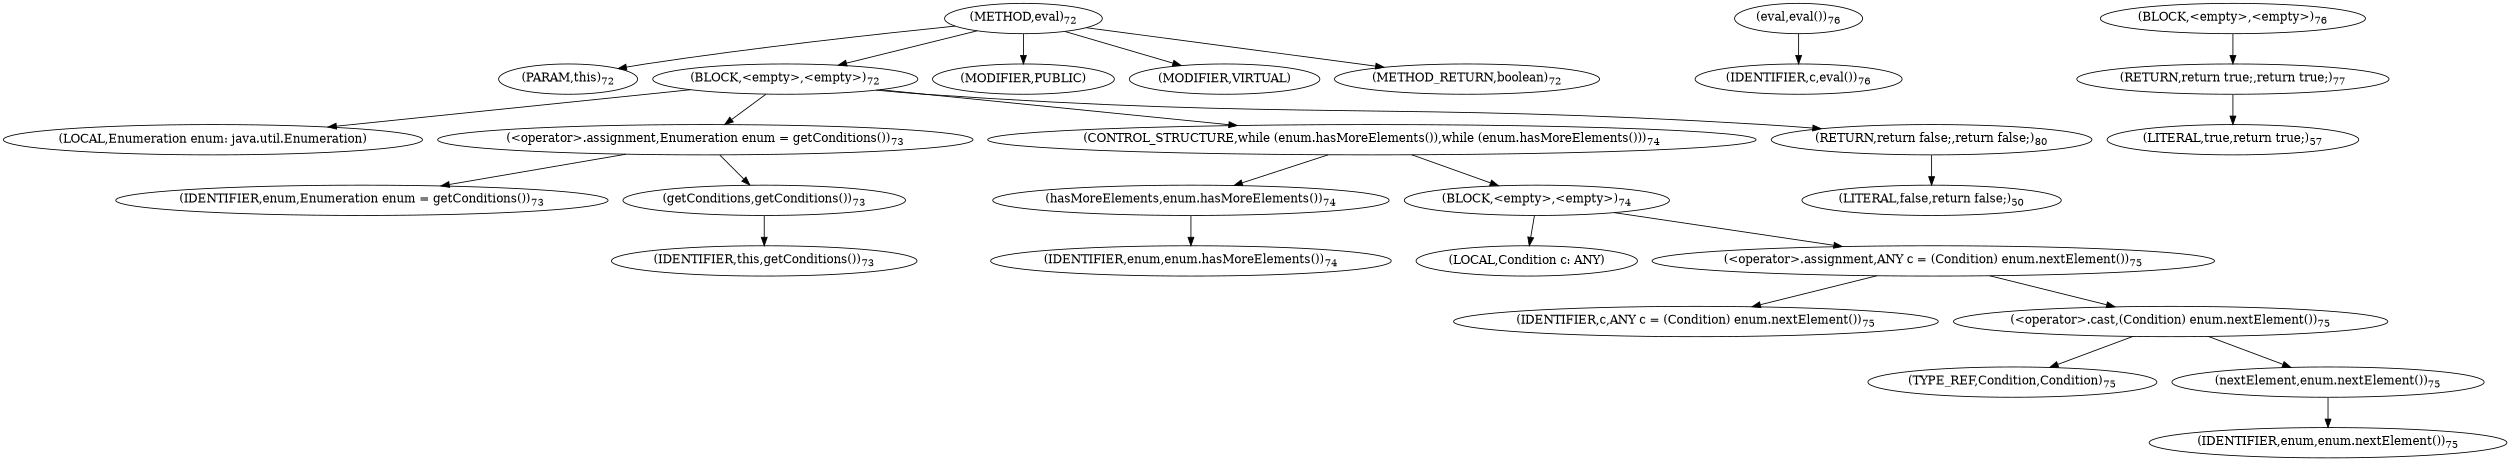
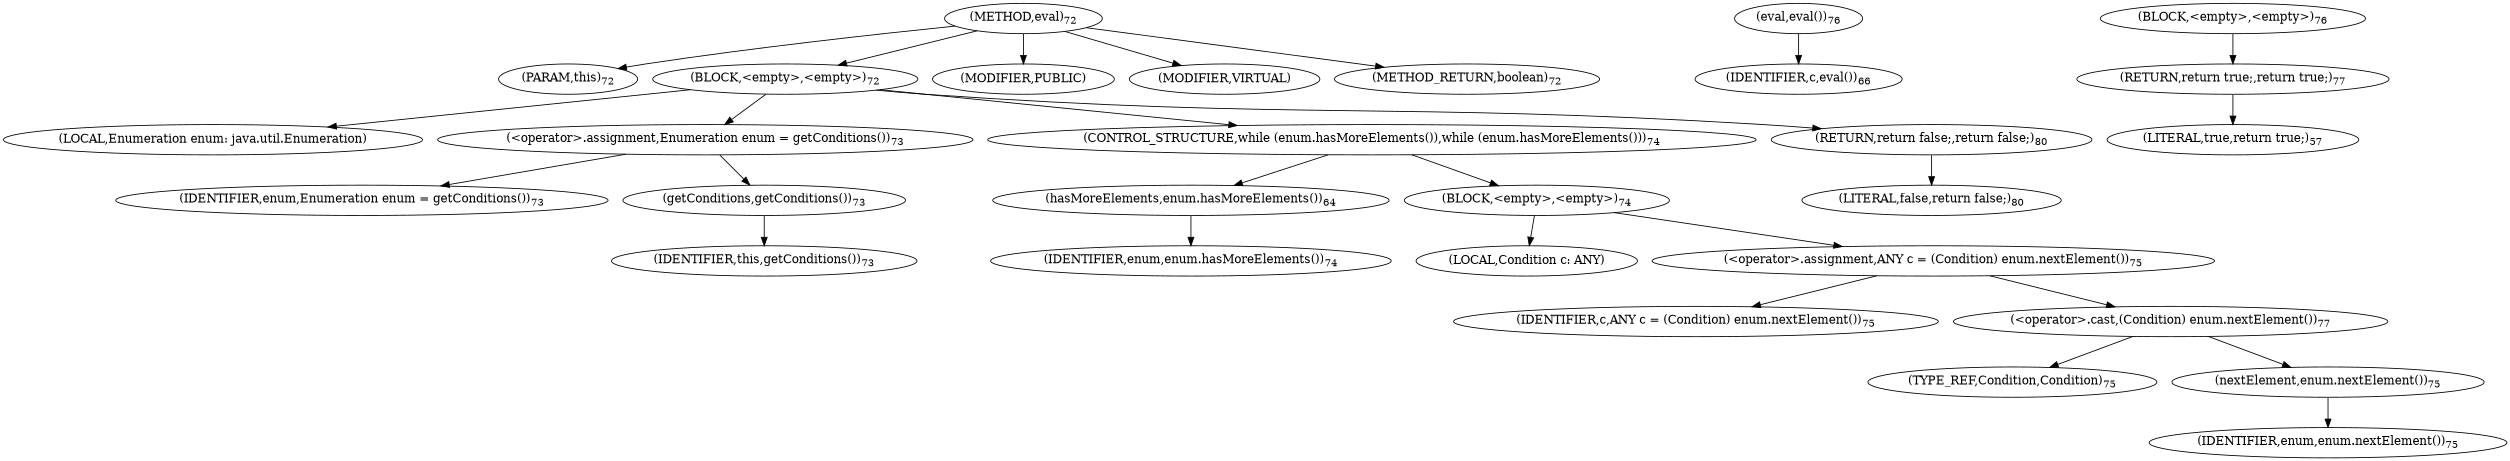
  digraph {
    n1 [label=<(METHOD,eval)<SUB>72</SUB>>]
    n2 [label=<(PARAM,this)<SUB>72</SUB>>]
    n3 [label=<(BLOCK,&lt;empty&gt;,&lt;empty&gt;)<SUB>72</SUB>>]
    n4 [label=<(MODIFIER,PUBLIC)>]
    n5 [label=<(MODIFIER,VIRTUAL)>]
    n6 [label=<(METHOD_RETURN,boolean)<SUB>72</SUB>>]
    n7 [label=<(LOCAL,Enumeration enum: java.util.Enumeration)>]
    n8 [label=<(&lt;operator&gt;.assignment,Enumeration enum = getConditions())<SUB>73</SUB>>]
    n9 [label=<(CONTROL_STRUCTURE,while (enum.hasMoreElements()),while (enum.hasMoreElements()))<SUB>74</SUB>>]
    n10 [label=<(RETURN,return false;,return false;)<SUB>80</SUB>>]
    n11 [label=<(IDENTIFIER,enum,Enumeration enum = getConditions())<SUB>73</SUB>>]
    n12 [label=<(getConditions,getConditions())<SUB>73</SUB>>]
-   n13 [label=<(hasMoreElements,enum.hasMoreElements())<SUB>74</SUB>>]
+   n13 [label=<(hasMoreElements,enum.hasMoreElements())<SUB>64</SUB>>]
    n14 [label=<(BLOCK,&lt;empty&gt;,&lt;empty&gt;)<SUB>74</SUB>>]
-   n15 [label=<(LITERAL,false,return false;)<SUB>50</SUB>>]
+   n15 [label=<(LITERAL,false,return false;)<SUB>80</SUB>>]
    n16 [label=<(IDENTIFIER,this,getConditions())<SUB>73</SUB>>]
    n17 [label=<(IDENTIFIER,enum,enum.hasMoreElements())<SUB>74</SUB>>]
    n18 [label=<(LOCAL,Condition c: ANY)>]
    n19 [label=<(&lt;operator&gt;.assignment,ANY c = (Condition) enum.nextElement())<SUB>75</SUB>>]
    n20 [label=<(IDENTIFIER,c,ANY c = (Condition) enum.nextElement())<SUB>75</SUB>>]
-   n21 [label=<(&lt;operator&gt;.cast,(Condition) enum.nextElement())<SUB>75</SUB>>]
+   n21 [label=<(&lt;operator&gt;.cast,(Condition) enum.nextElement())<SUB>77</SUB>>]
    n22 [label=<(TYPE_REF,Condition,Condition)<SUB>75</SUB>>]
    n23 [label=<(nextElement,enum.nextElement())<SUB>75</SUB>>]
    n24 [label=<(IDENTIFIER,enum,enum.nextElement())<SUB>75</SUB>>]
    n25 [label=<(eval,eval())<SUB>76</SUB>>]
-   n26 [label=<(IDENTIFIER,c,eval())<SUB>76</SUB>>]
+   n26 [label=<(IDENTIFIER,c,eval())<SUB>66</SUB>>]
    n27 [label=<(BLOCK,&lt;empty&gt;,&lt;empty&gt;)<SUB>76</SUB>>]
    n28 [label=<(RETURN,return true;,return true;)<SUB>77</SUB>>]
    n29 [label=<(LITERAL,true,return true;)<SUB>57</SUB>>]
    n1 -> n2
    n1 -> n3
    n1 -> n4
    n1 -> n5
    n1 -> n6
    n3 -> n7
    n3 -> n8
    n3 -> n9
    n3 -> n10
    n8 -> n11
    n8 -> n12
    n9 -> n13
    n9 -> n14
    n10 -> n15
    n12 -> n16
    n13 -> n17
    n14 -> n18
    n14 -> n19
    n19 -> n20
    n19 -> n21
    n21 -> n22
    n21 -> n23
    n23 -> n24
    n25 -> n26
    n27 -> n28
    n28 -> n29
  }
